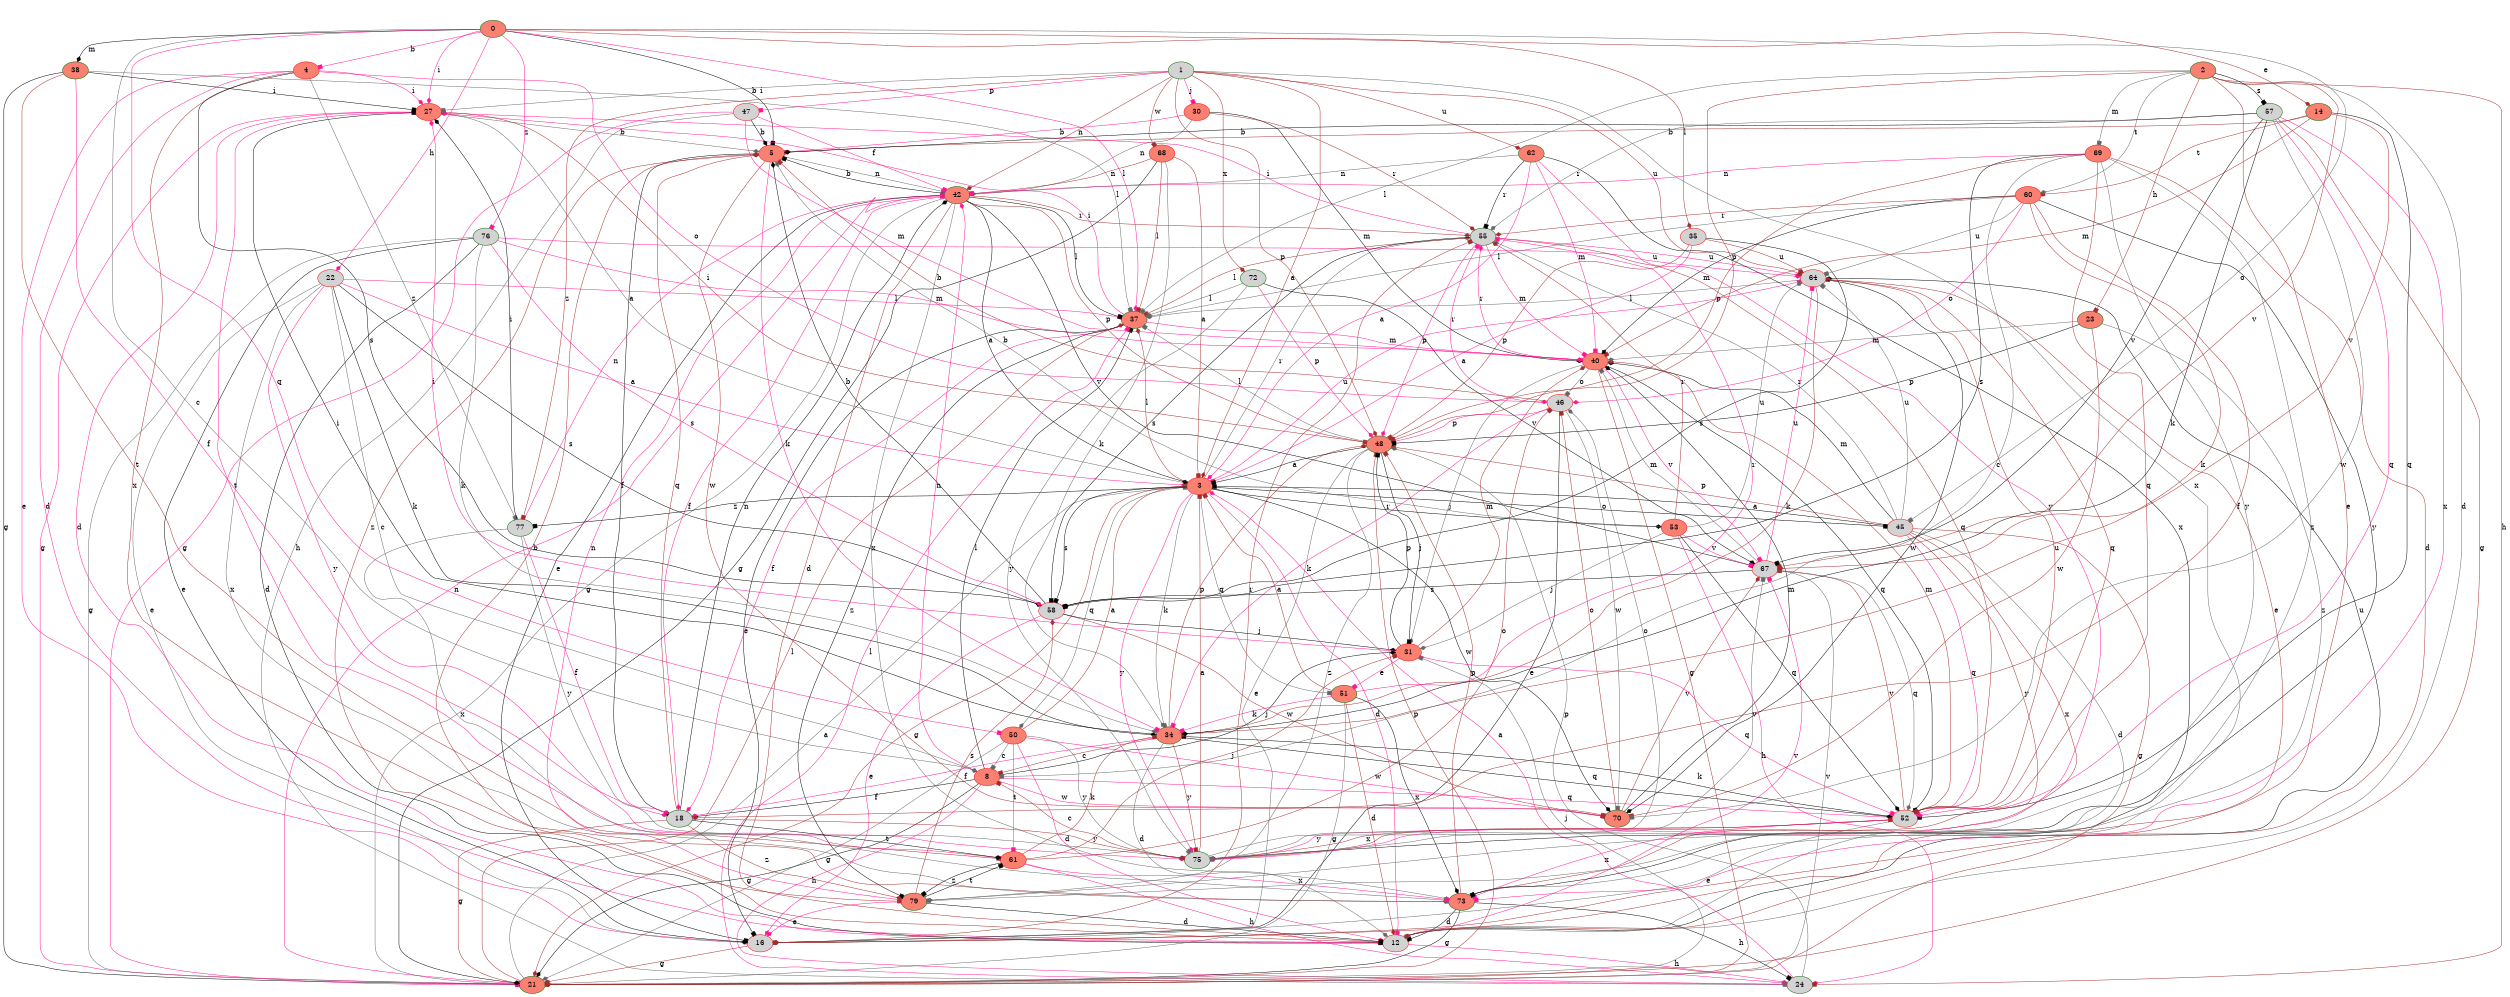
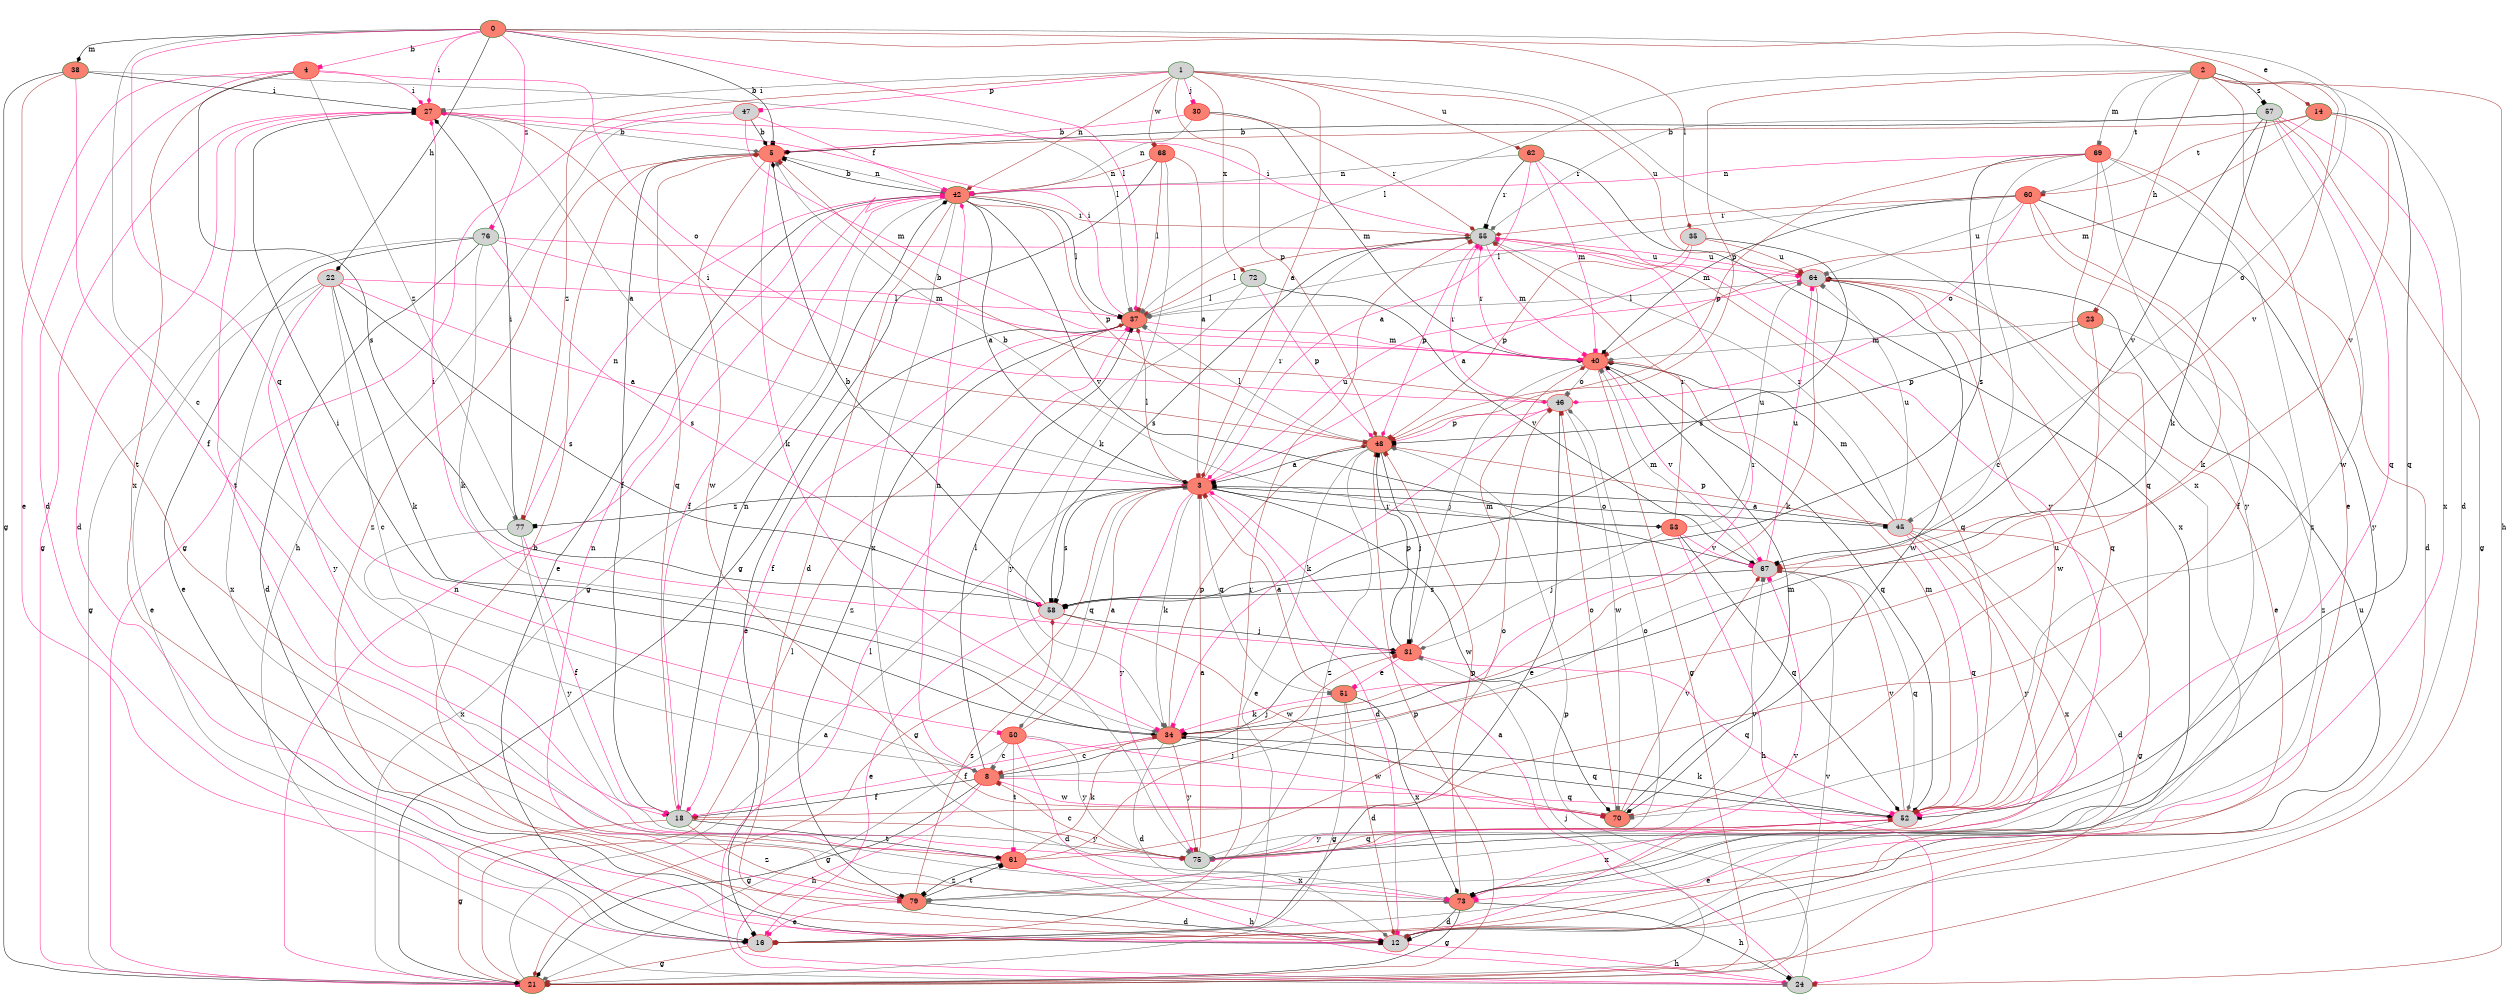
  strict digraph {
    node [color=red fillcolor=salmon style=filled]
    edge [arrowhead=box color=brown]
    0 [color=darkgreen]
    4
    5
    8
    14 [color=darkgreen]
    22 [fillcolor=lightgrey]
    27
    35 [fillcolor=lightgrey]
    37 [color=darkgreen]
    38 [color=darkgreen]
    45 [fillcolor=lightgrey]
    50
    76 [color=darkgreen fillcolor=lightgrey]
    73 [color=darkgreen]
    77 [color=darkgreen fillcolor=lightgrey]
    12 [fillcolor=lightgrey]
    16 [fillcolor=lightgrey]
    58 [fillcolor=lightgrey]
    46 [fillcolor=lightgrey]
    42 [color=darkgreen]
    34 [color=darkgreen]
    70 [color=darkgreen]
    18 [color=darkgreen fillcolor=lightgrey]
    79 [color=darkgreen]
    24 [color=darkgreen fillcolor=lightgrey]
    21 [color=darkgreen]
    31
    52 [fillcolor=lightgrey]
    60
    67 [fillcolor=lightgrey]
    40
    3
    75 [color=darkgreen fillcolor=lightgrey]
    61
    48 [color=darkgreen]
    64 [fillcolor=lightgrey]
    55 [color=darkgreen fillcolor=lightgrey]
    1 [color=darkgreen fillcolor=lightgrey]
    30
    47 [fillcolor=lightgrey]
    62 [color=darkgreen]
    68
    72 [color=darkgreen fillcolor=lightgrey]
    51 [color=darkgreen]
    53
    2 [color=darkgreen]
    23 [color=darkgreen]
    n48 [label=69]
    57 [color=darkgreen fillcolor=lightgrey]
    0 -> 4 [color=deeppink label=b]
    0 -> 5 [color=black label=b]
    0 -> 8 [arrowhead=diamond color=gray40 label=c]
    0 -> 14 [arrowhead=diamond label=e]
-   0 -> 22 [arrowhead=diamond color=deeppink label=h]
+   0 -> 22 [arrowhead=diamond color=black label=h]
    0 -> 27 [arrowhead=diamond color=deeppink label=i]
    0 -> 35 [arrowhead=diamond label=l]
    0 -> 37 [arrowhead=diamond color=deeppink label=l]
    0 -> 38 [arrowhead=diamond color=black label=m]
    0 -> 45 [color=gray40 label=o]
    0 -> 50 [color=deeppink label=q]
    0 -> 76 [color=deeppink label=z]
    4 -> 27 [arrowhead=diamond color=deeppink label=i]
    4 -> 73 [arrowhead=diamond label=x]
    4 -> 77 [color=gray40 label=z]
    4 -> 12 [arrowhead=diamond color=deeppink label=d]
    4 -> 16 [color=deeppink label=e]
    4 -> 58 [arrowhead=diamond color=black label=s]
    4 -> 46 [arrowhead=diamond color=deeppink label=o]
    5 -> 42 [color=gray40 label=n]
    5 -> 34 [color=deeppink label=k]
    5 -> 70 [label=w]
    5 -> 18 [color=black label=f]
    5 -> 79 [label=z]
    8 -> 37 [color=black label=l]
    8 -> 42 [arrowhead=diamond color=deeppink label=n]
    8 -> 70 [color=deeppink label=w]
    8 -> 18 [arrowhead=diamond color=black label=f]
    8 -> 24 [color=deeppink label=h]
    8 -> 21 [arrowhead=diamond color=black label=g]
    8 -> 31 [arrowhead=diamond color=black label=j]
    8 -> 52 [color=deeppink label=q]
    14 -> 5 [label=b]
    14 -> 52 [color=black label=q]
    14 -> 60 [label=t]
    14 -> 67 [arrowhead=diamond label=v]
    14 -> 40 [label=m]
    22 -> 8 [arrowhead=diamond color=gray40 label=c]
    22 -> 37 [color=deeppink label=l]
    22 -> 73 [color=gray40 label=x]
    22 -> 16 [arrowhead=diamond color=gray40 label=e]
    22 -> 58 [arrowhead=diamond color=black label=s]
    22 -> 34 [arrowhead=diamond color=black label=k]
    22 -> 3 [arrowhead=diamond color=deeppink label=a]
    22 -> 75 [arrowhead=diamond color=deeppink label=y]
    27 -> 5 [arrowhead=diamond color=gray40 label=b]
    27 -> 12 [color=deeppink label=d]
    27 -> 21 [color=deeppink label=g]
    27 -> 3 [color=gray40 label=a]
    27 -> 61 [color=deeppink label=t]
    35 -> 58 [arrowhead=diamond color=black label=s]
    35 -> 3 [color=deeppink label=a]
    35 -> 48 [label=p]
    35 -> 64 [arrowhead=diamond label=u]
    37 -> 27 [arrowhead=diamond color=deeppink label=i]
    37 -> 16 [color=black label=e]
    37 -> 18 [arrowhead=diamond color=deeppink label=f]
    37 -> 79 [color=black label=z]
    37 -> 40 [color=deeppink label=m]
    38 -> 27 [color=black label=i]
    38 -> 37 [color=gray40 label=l]
    38 -> 18 [arrowhead=diamond color=deeppink label=f]
    38 -> 21 [color=black label=g]
    38 -> 61 [label=t]
    45 -> 73 [label=x]
    45 -> 12 [arrowhead=diamond color=gray40 label=d]
    45 -> 21 [label=g]
    45 -> 52 [color=deeppink label=q]
    45 -> 40 [arrowhead=diamond color=black label=m]
    45 -> 3 [color=black label=a]
    45 -> 75 [label=y]
    45 -> 48 [label=p]
    45 -> 64 [color=gray40 label=u]
    45 -> 55 [arrowhead=diamond color=gray40 label=r]
    50 -> 8 [color=gray40 label=c]
    50 -> 12 [arrowhead=diamond color=deeppink label=d]
    50 -> 70 [color=deeppink label=w]
    50 -> 21 [arrowhead=diamond color=gray40 label=g]
    50 -> 3 [label=a]
    50 -> 75 [arrowhead=diamond color=gray40 label=y]
    50 -> 61 [color=deeppink label=t]
    76 -> 12 [color=black label=d]
    76 -> 16 [arrowhead=diamond color=black label=e]
    76 -> 58 [arrowhead=diamond color=deeppink label=s]
    76 -> 34 [arrowhead=diamond color=gray40 label=k]
    76 -> 21 [arrowhead=diamond color=gray40 label=g]
    76 -> 40 [arrowhead=diamond color=deeppink label=m]
    76 -> 64 [arrowhead=diamond color=deeppink label=u]
    73 -> 12 [color=black label=d]
    73 -> 24 [color=black label=h]
    73 -> 21 [arrowhead=diamond color=black label=g]
    73 -> 48 [label=p]
    77 -> 27 [arrowhead=diamond color=black label=i]
    77 -> 73 [color=gray40 label=x]
    77 -> 42 [color=deeppink label=n]
    77 -> 18 [arrowhead=diamond color=deeppink label=f]
    77 -> 75 [arrowhead=diamond color=gray40 label=y]
    12 -> 5 [arrowhead=diamond label=b]
    12 -> 24 [arrowhead=diamond color=deeppink label=h]
    12 -> 67 [color=deeppink label=v]
    12 -> 64 [arrowhead=diamond color=black label=u]
    16 -> 21 [arrowhead=diamond label=g]
    16 -> 55 [label=r]
    58 -> 5 [arrowhead=diamond color=black label=b]
    58 -> 16 [arrowhead=diamond color=deeppink label=e]
    58 -> 70 [label=w]
    58 -> 31 [arrowhead=diamond color=black label=j]
    46 -> 5 [label=b]
    46 -> 16 [arrowhead=diamond color=black label=e]
    46 -> 34 [color=deeppink label=k]
    46 -> 70 [color=gray40 label=w]
    46 -> 48 [color=deeppink label=p]
    46 -> 55 [color=deeppink label=r]
    42 -> 5 [color=black label=b]
    42 -> 37 [color=black label=l]
    42 -> 73 [arrowhead=diamond color=gray40 label=x]
    42 -> 12 [label=d]
    42 -> 16 [color=black label=e]
    42 -> 18 [arrowhead=diamond color=deeppink label=f]
    42 -> 21 [arrowhead=diamond color=gray40 label=g]
    42 -> 67 [color=black label=v]
    42 -> 3 [arrowhead=diamond color=black label=a]
    42 -> 48 [label=p]
    42 -> 55 [arrowhead=diamond label=r]
    34 -> 8 [label=c]
    34 -> 27 [color=black label=i]
    34 -> 12 [arrowhead=diamond color=gray40 label=d]
    34 -> 18 [arrowhead=diamond color=deeppink label=f]
    34 -> 52 [arrowhead=diamond color=black label=q]
    34 -> 75 [label=y]
    34 -> 48 [arrowhead=diamond label=p]
    70 -> 46 [label=o]
    70 -> 67 [arrowhead=diamond label=v]
    70 -> 40 [arrowhead=diamond color=black label=m]
    18 -> 5 [arrowhead=diamond label=q]
    18 -> 42 [arrowhead=diamond color=black label=n]
    18 -> 79 [arrowhead=diamond label=z]
    18 -> 21 [label=g]
    18 -> 75 [label=y]
    18 -> 61 [arrowhead=diamond color=black label=t]
    79 -> 12 [color=black label=d]
    79 -> 16 [arrowhead=diamond color=deeppink label=e]
    79 -> 58 [arrowhead=diamond label=s]
    79 -> 42 [color=deeppink label=n]
    79 -> 61 [color=black label=t]
    24 -> 37 [color=deeppink label=l]
    24 -> 3 [arrowhead=diamond color=deeppink label=a]
    24 -> 48 [arrowhead=diamond color=gray40 label=p]
    21 -> 37 [arrowhead=diamond label=l]
    21 -> 42 [color=deeppink label=n]
    21 -> 31 [color=gray40 label=j]
    21 -> 67 [color=gray40 label=v]
    21 -> 3 [color=gray40 label=a]
    21 -> 48 [label=p]
    31 -> 27 [arrowhead=diamond color=deeppink label=i]
    31 -> 52 [color=deeppink label=q]
    31 -> 40 [arrowhead=diamond label=m]
    31 -> 48 [color=black label=p]
    31 -> 51 [color=deeppink label=e]
    52 -> 73 [color=deeppink label=x]
    52 -> 16 [color=gray40 label=e]
    52 -> 34 [color=black label=k]
    52 -> 67 [label=v]
    52 -> 40 [arrowhead=diamond label=m]
    52 -> 75 [color=deeppink label=y]
    52 -> 64 [label=u]
    60 -> 37 [arrowhead=diamond color=gray40 label=l]
    60 -> 46 [arrowhead=diamond color=deeppink label=o]
    60 -> 34 [label=k]
    60 -> 18 [arrowhead=diamond label=f]
    60 -> 40 [arrowhead=diamond color=black label=m]
    60 -> 75 [arrowhead=diamond color=black label=y]
    60 -> 64 [color=gray40 label=u]
    60 -> 55 [arrowhead=diamond label=r]
    67 -> 58 [color=black label=s]
    67 -> 52 [arrowhead=diamond color=gray40 label=q]
    67 -> 40 [color=gray40 label=m]
    67 -> 64 [color=deeppink label=u]
    40 -> 46 [color=gray40 label=o]
    40 -> 21 [arrowhead=diamond label=g]
    40 -> 31 [arrowhead=diamond color=gray40 label=j]
    40 -> 52 [arrowhead=diamond color=black label=q]
    40 -> 67 [color=deeppink label=v]
    40 -> 55 [arrowhead=diamond color=deeppink label=r]
    3 -> 37 [arrowhead=diamond label=l]
    3 -> 45 [color=black label=o]
    3 -> 50 [arrowhead=diamond color=gray40 label=q]
    3 -> 77 [color=black label=z]
    3 -> 12 [color=deeppink label=d]
    3 -> 58 [color=black label=s]
    3 -> 34 [color=gray40 label=k]
    3 -> 70 [arrowhead=diamond color=black label=w]
    3 -> 21 [arrowhead=diamond label=g]
    3 -> 75 [arrowhead=diamond color=deeppink label=y]
    3 -> 64 [color=deeppink label=u]
    3 -> 55 [arrowhead=diamond color=gray40 label=r]
    3 -> 51 [color=gray40 label=q]
    3 -> 53 [arrowhead=diamond color=black label=r]
    75 -> 8 [label=c]
    75 -> 46 [arrowhead=diamond color=gray40 label=o]
-   75 -> 52 [label=x]
+   75 -> 52 [label=q]
    75 -> 67 [color=gray40 label=v]
    75 -> 3 [label=a]
    61 -> 73 [color=deeppink label=x]
    61 -> 46 [label=o]
    61 -> 34 [label=k]
    61 -> 79 [color=black label=z]
    61 -> 24 [arrowhead=diamond color=deeppink label=h]
    61 -> 31 [label=j]
    48 -> 27 [label=i]
    48 -> 37 [color=gray40 label=l]
    48 -> 16 [arrowhead=diamond color=gray40 label=e]
    48 -> 79 [arrowhead=diamond color=gray40 label=z]
    48 -> 31 [color=black label=j]
    48 -> 3 [color=black label=a]
    64 -> 37 [arrowhead=diamond color=gray40 label=l]
    64 -> 16 [label=e]
    64 -> 34 [label=k]
    64 -> 70 [arrowhead=diamond color=black label=w]
    64 -> 52 [label=q]
    55 -> 27 [arrowhead=diamond color=deeppink label=i]
    55 -> 37 [label=l]
    55 -> 58 [color=black label=s]
    55 -> 52 [arrowhead=diamond label=q]
    55 -> 40 [color=deeppink label=m]
    55 -> 48 [arrowhead=diamond color=deeppink label=p]
    55 -> 64 [arrowhead=diamond color=deeppink label=u]
    1 -> 27 [color=gray40 label=i]
    1 -> 73 [color=gray40 label=x]
    1 -> 77 [label=z]
    1 -> 42 [arrowhead=diamond label=n]
    1 -> 3 [arrowhead=diamond label=a]
    1 -> 48 [arrowhead=diamond label=p]
    1 -> 64 [label=u]
    1 -> 30 [color=deeppink label=j]
    1 -> 47 [color=deeppink label=p]
    1 -> 62 [arrowhead=diamond label=u]
    1 -> 68 [label=w]
    1 -> 72 [arrowhead=diamond label=x]
    30 -> 5 [arrowhead=diamond color=deeppink label=b]
    30 -> 42 [arrowhead=diamond color=gray40 label=n]
    30 -> 40 [arrowhead=diamond color=black label=m]
    30 -> 55 [arrowhead=diamond label=r]
    47 -> 5 [arrowhead=diamond color=black label=b]
    47 -> 42 [color=deeppink label=f]
    47 -> 24 [color=gray40 label=h]
    47 -> 21 [color=deeppink label=g]
    47 -> 40 [arrowhead=diamond color=deeppink label=m]
    62 -> 73 [color=black label=x]
    62 -> 42 [arrowhead=diamond color=gray40 label=n]
    62 -> 40 [color=deeppink label=m]
    62 -> 3 [arrowhead=diamond color=deeppink label=a]
    62 -> 75 [arrowhead=diamond color=deeppink label=y]
    62 -> 55 [color=black label=r]
    68 -> 37 [label=l]
    68 -> 42 [label=n]
    68 -> 34 [arrowhead=diamond color=gray40 label=k]
    68 -> 21 [arrowhead=diamond color=black label=g]
    68 -> 3 [label=a]
    72 -> 37 [arrowhead=diamond color=gray40 label=l]
    72 -> 67 [arrowhead=diamond color=black label=v]
    72 -> 75 [color=gray40 label=y]
    72 -> 48 [arrowhead=diamond color=deeppink label=p]
    51 -> 73 [arrowhead=diamond color=black label=x]
    51 -> 12 [arrowhead=diamond label=d]
    51 -> 34 [color=deeppink label=k]
    51 -> 21 [arrowhead=diamond color=gray40 label=g]
    51 -> 3 [label=a]
    51 -> 55 [color=deeppink label=r]
    53 -> 5 [arrowhead=diamond color=gray40 label=b]
    53 -> 24 [arrowhead=diamond color=deeppink label=h]
    53 -> 31 [arrowhead=diamond color=gray40 label=j]
    53 -> 52 [arrowhead=diamond color=black label=q]
    53 -> 67 [color=deeppink label=v]
    53 -> 64 [arrowhead=diamond color=gray40 label=u]
    53 -> 55 [arrowhead=diamond label=r]
    2 -> 37 [color=gray40 label=l]
    2 -> 12 [color=gray40 label=d]
    2 -> 16 [arrowhead=diamond label=e]
    2 -> 24 [label=h]
    2 -> 60 [arrowhead=diamond color=gray40 label=t]
    2 -> 67 [label=v]
    2 -> 48 [label=p]
    2 -> 23 [label=h]
    2 -> n48 [color=gray40 label=m]
    2 -> 57 [color=black label=s]
    23 -> 70 [label=w]
    23 -> 79 [color=gray40 label=z]
    23 -> 40 [arrowhead=diamond color=gray40 label=m]
    23 -> 48 [color=black label=p]
    n48 -> 8 [color=gray40 label=c]
    n48 -> 12 [arrowhead=diamond label=d]
    n48 -> 58 [color=black label=s]
    n48 -> 42 [color=deeppink label=n]
    n48 -> 79 [arrowhead=diamond color=gray40 label=z]
    n48 -> 52 [label=q]
    n48 -> 75 [color=gray40 label=y]
    n48 -> 48 [arrowhead=diamond label=p]
    57 -> 5 [arrowhead=diamond color=black label=b]
    57 -> 73 [color=deeppink label=x]
    57 -> 34 [arrowhead=diamond color=black label=k]
    57 -> 70 [color=gray40 label=w]
    57 -> 21 [label=g]
    57 -> 52 [arrowhead=diamond color=deeppink label=q]
    57 -> 67 [color=black label=v]
    57 -> 55 [arrowhead=diamond color=gray40 label=r]
  }
